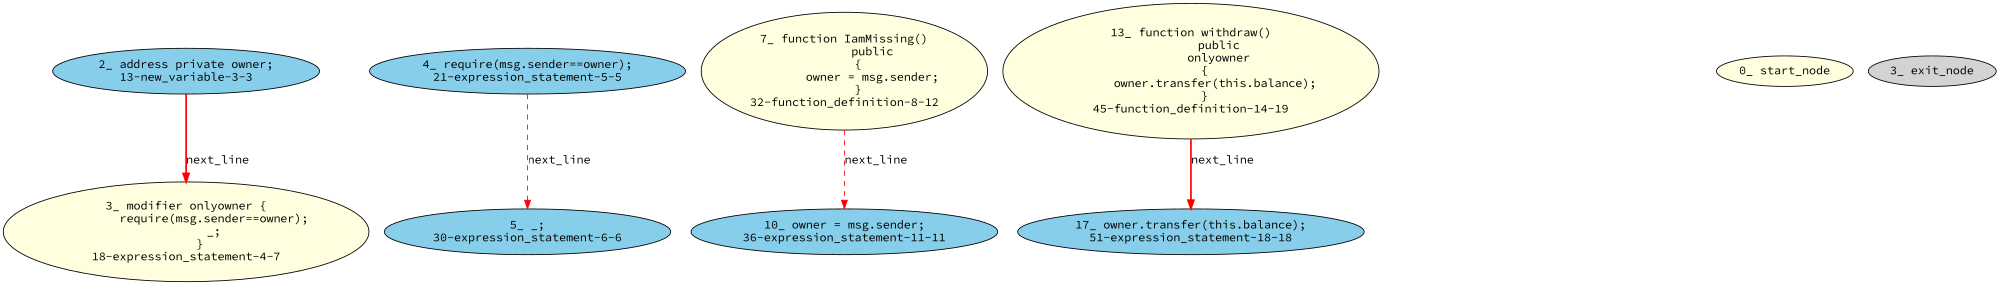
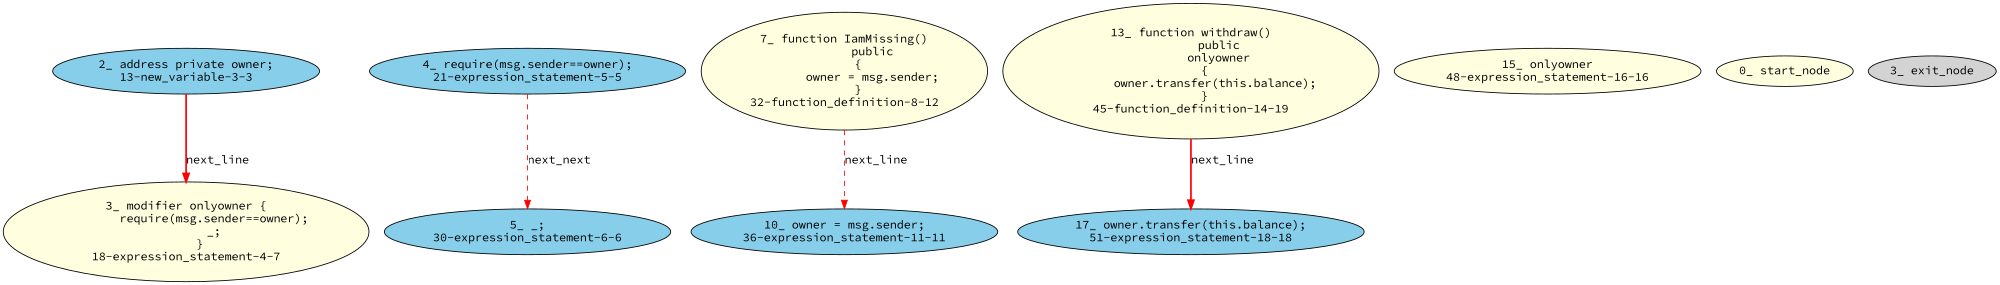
  digraph {
    fontname="Source Code Pro"
    node [fillcolor=skyblue fontname="Source Code Pro" style=filled type_label=expression_statement]
    edge [color=red controlflow_type=next_line edge_type=CFG_edge fontname="Source Code Pro" style=bold]
    n1 [label="2_ address private owner;\n13-new_variable-3-3" type_label=new_variable]
    n2 [fillcolor=lightyellow label="3_ modifier onlyowner {\n        require(msg.sender==owner);\n        _;\n    }\n18-expression_statement-4-7"]
    n3 [label="4_ require(msg.sender==owner);\n21-expression_statement-5-5"]
    n4 [label="5_ _;\n30-expression_statement-6-6"]
    n5 [fillcolor=lightyellow label="7_ function IamMissing()\n        public\n    {\n        owner = msg.sender;\n    }\n32-function_definition-8-12" method="IamMissing()" type_label=function_definition]
    n6 [label="10_ owner = msg.sender;\n36-expression_statement-11-11" method="IamMissing()"]
    n7 [fillcolor=lightyellow label="13_ function withdraw()\n        public\n        onlyowner\n    {\n       owner.transfer(this.balance);\n    }\n45-function_definition-14-19" method="withdraw()" type_label=function_definition]
    n8 [label="17_ owner.transfer(this.balance);\n51-expression_statement-18-18" method="withdraw()"]
+   n9 [fillcolor=lightyellow label="15_ onlyowner\n48-expression_statement-16-16" method="withdraw()"]
    n10 [fillcolor=lightyellow label="0_ start_node" type_label=start]
    n11 [fillcolor=lightgrey label="3_ exit_node" type_label=exit]
    n1 -> n2 [label=next_line]
-   n3 -> n4 [label=next_line style=dashed]
+   n3 -> n4 [label=next_next style=dashed]
    n5 -> n6 [label=next_line style=dashed]
    n7 -> n8 [label=next_line]
  }
